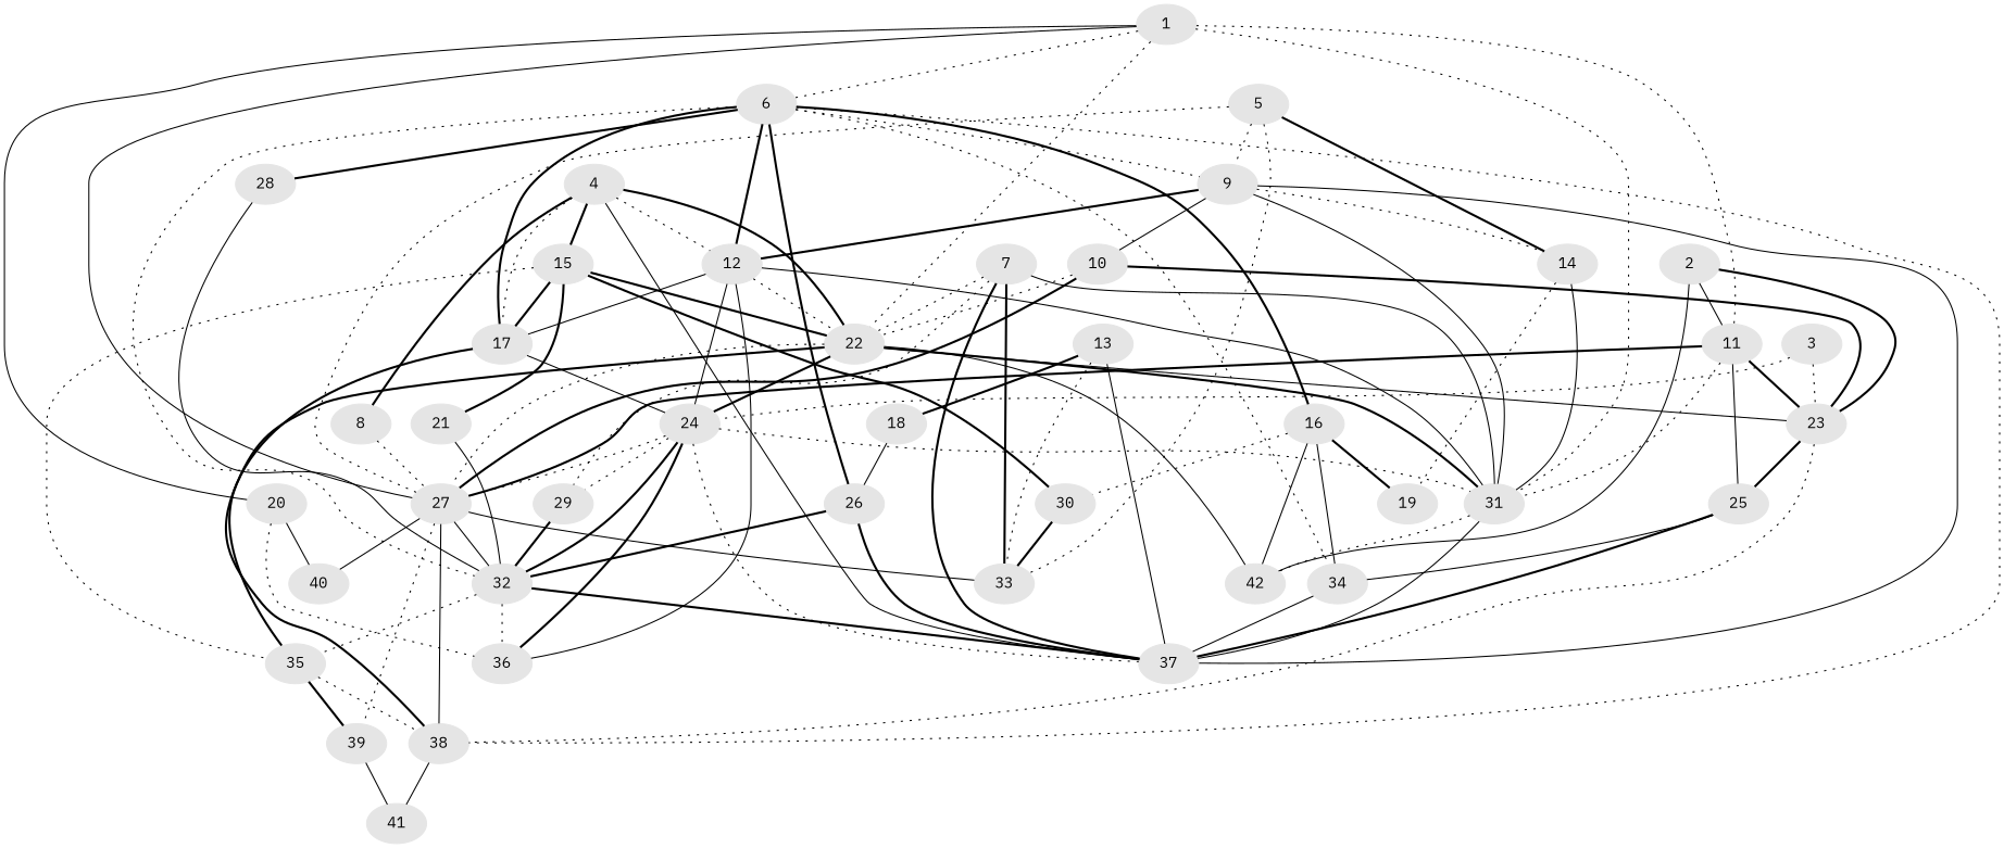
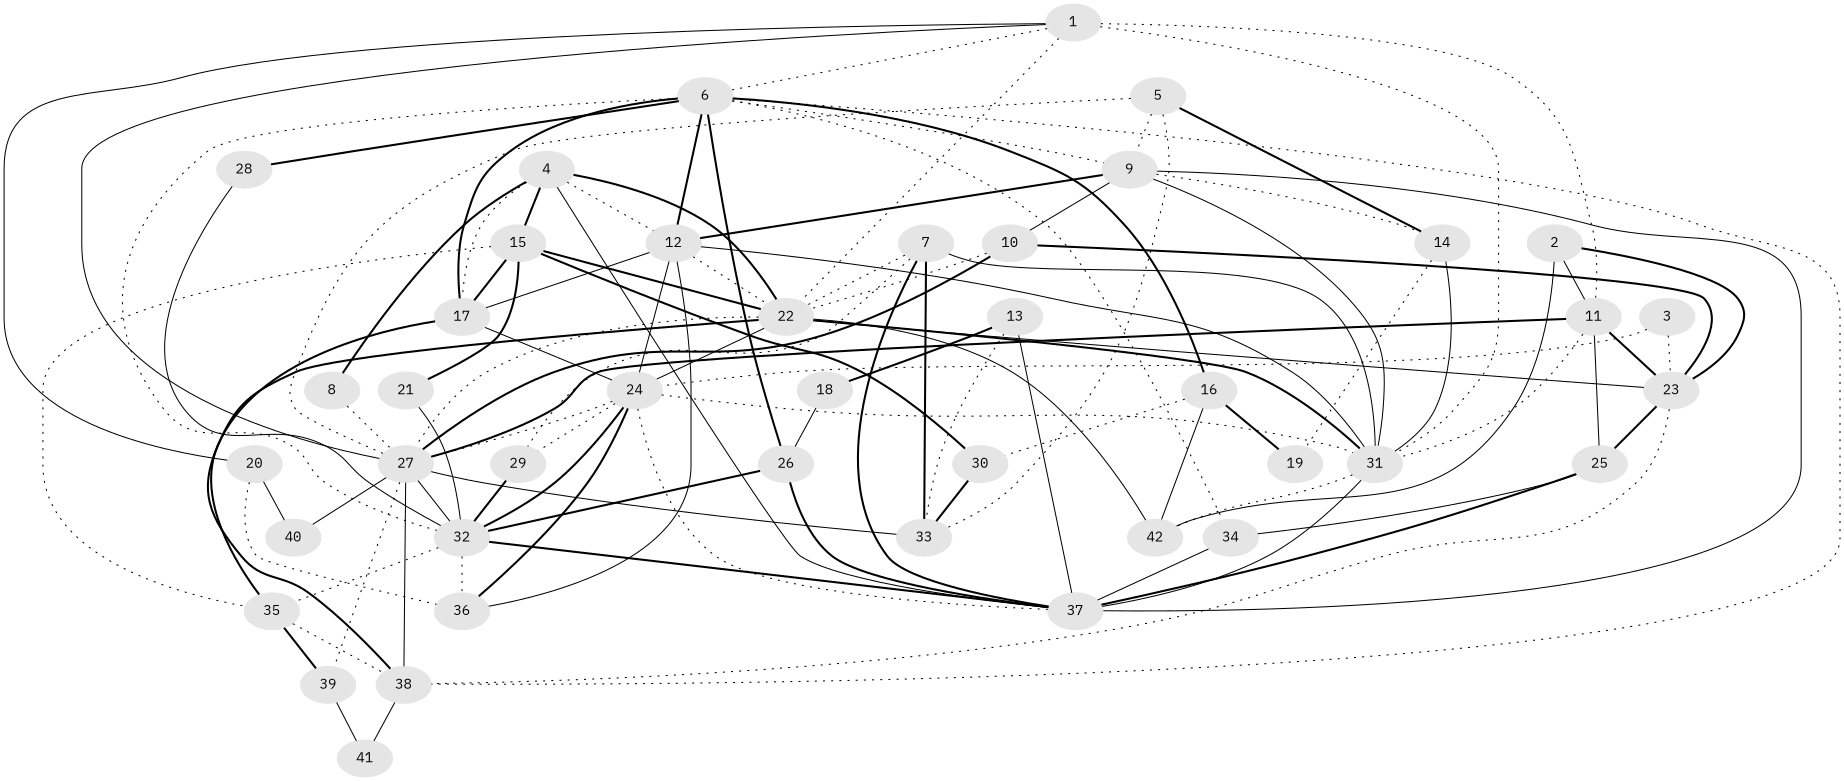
  graph {
    fontname="IBM Plex Mono"
    node [color=gray90 fontname="IBM Plex Mono" style=filled]
    edge [fontname="IBM Plex Mono" style=dotted weight=1.0]
    1
    6
    11
    20
    22
    27
    31
    12
    17
    9
    16
    26
    28
    32
    34
    38
    23
    25
    36
    40
    42
    24
    35
    33
    39
    37
    2
    3
    29
    4
    8
    15
    21
    30
    5
    14
    10
    19
    41
    7
    13
    18
    1 -- 6
    1 -- 11 [weight=2.0]
    1 -- 20 [style=solid]
    1 -- 22
    1 -- 27 [style=solid]
    1 -- 31
    6 -- 12 [style=bold weight=2.0]
    6 -- 17 [style=bold weight=2.0]
    6 -- 9
    6 -- 16 [style=bold]
    6 -- 26 [style=bold weight=2.0]
    6 -- 28 [style=bold]
    6 -- 32 [weight=2.0]
    6 -- 34
    6 -- 38
    11 -- 27 [style=bold weight=2.0]
    11 -- 31
    11 -- 23 [style=bold]
    11 -- 25 [style=solid]
    20 -- 36
    20 -- 40 [style=solid]
    22 -- 27
    22 -- 31 [style=bold]
    22 -- 23 [style=solid]
    22 -- 42 [style=solid]
-   22 -- 24 [style=bold weight=2.0]
+   22 -- 24 [style=solid weight=2.0]
    22 -- 35 [style=bold]
    27 -- 32 [style=solid]
    27 -- 38 [style=solid]
    27 -- 40 [style=solid]
    27 -- 33 [style=solid]
    27 -- 39
    31 -- 42
    31 -- 37 [style=solid]
    12 -- 22
    12 -- 31 [style=solid]
    12 -- 17 [style=solid weight=2.0]
    12 -- 36 [style=solid]
    12 -- 24 [style=solid]
    17 -- 38 [style=bold]
    17 -- 24 [style=solid]
    9 -- 31 [style=solid]
    9 -- 12 [style=bold]
    9 -- 37 [style=solid weight=2.0]
    9 -- 14 [weight=2.0]
    9 -- 10 [style=solid]
-   16 -- 34 [style=solid weight=2.0]
    16 -- 42 [style=solid]
    16 -- 30
    16 -- 19 [style=bold]
    26 -- 32 [style=bold]
    26 -- 37 [style=bold]
    28 -- 32 [style=solid]
    32 -- 36 [weight=2.0]
    32 -- 35
    32 -- 37 [style=bold]
    34 -- 37 [style=solid]
    38 -- 41 [style=solid]
    23 -- 38
    23 -- 25 [style=bold]
    25 -- 34 [style=solid]
    25 -- 37 [style=bold]
    24 -- 27
    24 -- 31
    24 -- 32 [style=bold]
    24 -- 36 [style=bold]
    24 -- 37
    24 -- 29
    35 -- 38
    35 -- 39 [style=bold]
    39 -- 41 [style=solid]
    2 -- 11 [style=solid]
    2 -- 23 [style=bold]
    2 -- 42 [style=solid]
    3 -- 23
    3 -- 24
    29 -- 32 [style=bold]
    4 -- 22 [style=bold]
    4 -- 12
    4 -- 17
    4 -- 37 [style=solid]
    4 -- 8 [style=bold]
    4 -- 15 [style=bold]
    8 -- 27
    15 -- 22 [style=bold]
    15 -- 17 [style=bold]
    15 -- 35
    15 -- 21 [style=bold]
    15 -- 30 [style=bold]
    21 -- 32 [style=solid]
    30 -- 33 [style=bold]
    5 -- 27
    5 -- 9
    5 -- 33
    5 -- 14 [style=bold]
    14 -- 31 [style=solid]
    14 -- 19
    10 -- 22
    10 -- 27 [style=bold]
    10 -- 23 [style=bold]
    7 -- 22
    7 -- 31 [style=solid]
    7 -- 33 [style=bold]
    7 -- 37 [style=bold]
    7 -- 29
    13 -- 33
    13 -- 37 [style=solid]
    13 -- 18 [style=bold]
    18 -- 26 [style=solid]
  }
